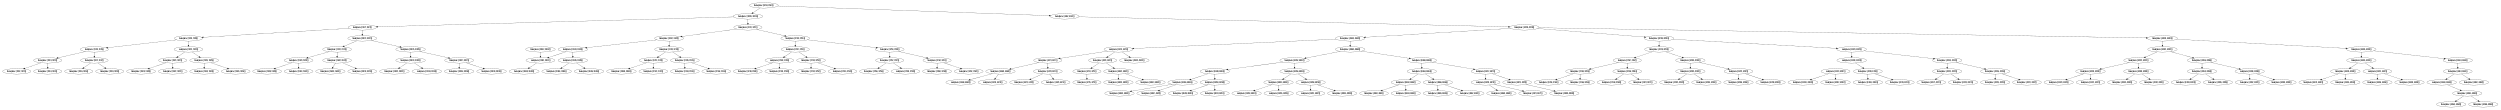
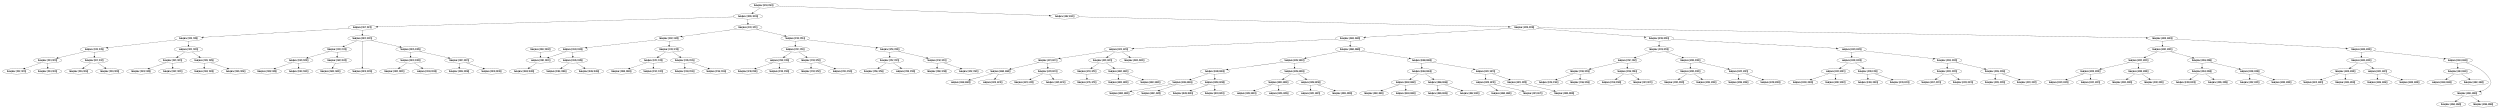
  digraph {
    fontname=Oswald
    node [fontname=Oswald]
    edge [fontname=Oswald]
    n1 [label="Node{data=[3763, 3763]}"]
    n2 [label="Node{data=[3039, 3039]}"]
    n3 [label="Node{data=[4467, 4467]}"]
    n4 [label="Node{data=[1927, 1927]}"]
    n5 [label="Node{data=[3747, 3747]}"]
    n6 [label="Node{data=[4328, 4328]}"]
    n7 [label="Node{data=[1919, 1919]}"]
    n8 [label="Node{data=[3031, 3031]}"]
    n9 [label="Node{data=[3047, 3047]}"]
    n10 [label="Node{data=[3755, 3755]}"]
    n11 [label="Node{data=[1915, 1915]}"]
    n12 [label="Node{data=[1923, 1923]}"]
    n13 [label="Node{data=[2331, 2331]}"]
    n14 [label="Node{data=[3035, 3035]}"]
    n15 [label="Node{data=[1913, 1913]}"]
    n16 [label="Node{data=[1917, 1917]}"]
    n17 [label="Node{data=[1921, 1921]}"]
    n18 [label="Node{data=[1925, 1925]}"]
    n19 [label="Node{data=[1912, 1912]}"]
    n20 [label="Node{data=[1914, 1914]}"]
    n21 [label="Node{data=[1916, 1916]}"]
    n22 [label="Node{data=[1918, 1918]}"]
    n23 [label="Node{data=[1920, 1920]}"]
    n24 [label="Node{data=[1922, 1922]}"]
    n25 [label="Node{data=[1924, 1924]}"]
    n26 [label="Node{data=[1926, 1926]}"]
    n27 [label="Node{data=[1929, 1929]}"]
    n28 [label="Node{data=[2657, 2657]}"]
    n29 [label="Node{data=[3033, 3033]}"]
    n30 [label="Node{data=[3037, 3037]}"]
    n31 [label="Node{data=[1928, 1928]}"]
    n32 [label="Node{data=[1943, 1943]}"]
    n33 [label="Node{data=[2655, 2655]}"]
    n34 [label="Node{data=[3019, 3019]}"]
    n35 [label="Node{data=[3032, 3032]}"]
    n36 [label="Node{data=[3034, 3034]}"]
    n37 [label="Node{data=[3036, 3036]}"]
    n38 [label="Node{data=[3038, 3038]}"]
    n39 [label="Node{data=[3043, 3043]}"]
    n40 [label="Node{data=[3743, 3743]}"]
    n41 [label="Node{data=[3751, 3751]}"]
    n42 [label="Node{data=[3759, 3759]}"]
    n43 [label="Node{data=[3041, 3041]}"]
    n44 [label="Node{data=[3045, 3045]}"]
    n45 [label="Node{data=[3741, 3741]}"]
    n46 [label="Node{data=[3745, 3745]}"]
    n47 [label="Node{data=[3040, 3040]}"]
    n48 [label="Node{data=[3044, 3044]}"]
    n49 [label="Node{data=[3046, 3046]}"]
    n50 [label="Node{data=[3042, 3042]}"]
    n51 [label="Node{data=[3048, 3048]}"]
    n52 [label="Node{data=[3742, 3742]}"]
    n53 [label="Node{data=[3744, 3744]}"]
    n54 [label="Node{data=[3746, 3746]}"]
    n55 [label="Node{data=[3749, 3749]}"]
    n56 [label="Node{data=[3753, 3753]}"]
    n57 [label="Node{data=[3757, 3757]}"]
    n58 [label="Node{data=[3761, 3761]}"]
    n59 [label="Node{data=[3748, 3748]}"]
    n60 [label="Node{data=[3750, 3750]}"]
    n61 [label="Node{data=[3752, 3752]}"]
    n62 [label="Node{data=[3754, 3754]}"]
    n63 [label="Node{data=[3756, 3756]}"]
    n64 [label="Node{data=[3758, 3758]}"]
    n65 [label="Node{data=[3760, 3760]}"]
    n66 [label="Node{data=[3762, 3762]}"]
    n67 [label="Node{data=[4844, 4844]}"]
    n68 [label="Node{data=[4299, 4299]}"]
    n69 [label="Node{data=[4400, 4400]}"]
    n70 [label="Node{data=[4475, 4475]}"]
    n71 [label="Node{data=[4860, 4860]}"]
    n72 [label="Node{data=[4218, 4218]}"]
    n73 [label="Node{data=[4320, 4320]}"]
    n74 [label="Node{data=[4392, 4392]}"]
    n75 [label="Node{data=[4459, 4459]}"]
    n76 [label="Node{data=[3767, 3767]}"]
    n77 [label="Node{data=[4295, 4295]}"]
    n78 [label="Node{data=[4303, 4303]}"]
    n79 [label="Node{data=[4324, 4324]}"]
    n80 [label="Node{data=[3765, 3765]}"]
    n81 [label="Node{data=[3786, 3786]}"]
    n82 [label="Node{data=[4293, 4293]}"]
    n83 [label="Node{data=[4297, 4297]}"]
    n84 [label="Node{data=[3764, 3764]}"]
    n85 [label="Node{data=[3766, 3766]}"]
    n86 [label="Node{data=[3768, 3768]}"]
    n87 [label="Node{data=[3817, 3817]}"]
    n88 [label="Node{data=[4292, 4292]}"]
    n89 [label="Node{data=[4294, 4294]}"]
    n90 [label="Node{data=[4296, 4296]}"]
    n91 [label="Node{data=[4298, 4298]}"]
    n92 [label="Node{data=[4301, 4301]}"]
    n93 [label="Node{data=[4318, 4318]}"]
    n94 [label="Node{data=[4322, 4322]}"]
    n95 [label="Node{data=[4326, 4326]}"]
    n96 [label="Node{data=[4300, 4300]}"]
    n97 [label="Node{data=[4302, 4302]}"]
    n98 [label="Node{data=[4304, 4304]}"]
    n99 [label="Node{data=[4319, 4319]}"]
    n100 [label="Node{data=[4321, 4321]}"]
    n101 [label="Node{data=[4323, 4323]}"]
    n102 [label="Node{data=[4325, 4325]}"]
    n103 [label="Node{data=[4327, 4327]}"]
    n104 [label="Node{data=[4332, 4332]}"]
    n105 [label="Node{data=[4396, 4396]}"]
    n106 [label="Node{data=[4455, 4455]}"]
    n107 [label="Node{data=[4463, 4463]}"]
    n108 [label="Node{data=[4330, 4330]}"]
    n109 [label="Node{data=[4390, 4390]}"]
    n110 [label="Node{data=[4394, 4394]}"]
    n111 [label="Node{data=[4398, 4398]}"]
    n112 [label="Node{data=[4329, 4329]}"]
    n113 [label="Node{data=[4331, 4331]}"]
    n114 [label="Node{data=[4383, 4383]}"]
    n115 [label="Node{data=[4391, 4391]}"]
    n116 [label="Node{data=[4393, 4393]}"]
    n117 [label="Node{data=[4395, 4395]}"]
    n118 [label="Node{data=[4397, 4397]}"]
    n119 [label="Node{data=[4399, 4399]}"]
    n120 [label="Node{data=[4440, 4440]}"]
    n121 [label="Node{data=[4457, 4457]}"]
    n122 [label="Node{data=[4461, 4461]}"]
    n123 [label="Node{data=[4465, 4465]}"]
    n124 [label="Node{data=[4401, 4401]}"]
    n125 [label="Node{data=[4454, 4454]}"]
    n126 [label="Node{data=[4456, 4456]}"]
    n127 [label="Node{data=[4458, 4458]}"]
    n128 [label="Node{data=[4460, 4460]}"]
    n129 [label="Node{data=[4462, 4462]}"]
    n130 [label="Node{data=[4464, 4464]}"]
    n131 [label="Node{data=[4466, 4466]}"]
    n132 [label="Node{data=[4471, 4471]}"]
    n133 [label="Node{data=[4811, 4811]}"]
    n134 [label="Node{data=[4503, 4503]}"]
    n135 [label="Node{data=[4852, 4852]}"]
    n136 [label="Node{data=[4868, 4868]}"]
    n137 [label="Node{data=[4469, 4469]}"]
    n138 [label="Node{data=[4473, 4473]}"]
    n139 [label="Node{data=[4751, 4751]}"]
    n140 [label="Node{data=[4842, 4842]}"]
    n141 [label="Node{data=[4468, 4468]}"]
    n142 [label="Node{data=[4470, 4470]}"]
    n143 [label="Node{data=[4472, 4472]}"]
    n144 [label="Node{data=[4474, 4474]}"]
    n145 [label="Node{data=[4775, 4775]}"]
    n146 [label="Node{data=[4835, 4835]}"]
    n147 [label="Node{data=[4843, 4843]}"]
    n148 [label="Node{data=[4848, 4848]}"]
    n149 [label="Node{data=[4856, 4856]}"]
    n150 [label="Node{data=[4864, 4864]}"]
    n151 [label="Node{data=[4872, 4872]}"]
    n152 [label="Node{data=[4846, 4846]}"]
    n153 [label="Node{data=[4850, 4850]}"]
    n154 [label="Node{data=[4854, 4854]}"]
    n155 [label="Node{data=[4858, 4858]}"]
    n156 [label="Node{data=[4845, 4845]}"]
    n157 [label="Node{data=[4847, 4847]}"]
    n158 [label="Node{data=[4849, 4849]}"]
    n159 [label="Node{data=[4851, 4851]}"]
    n160 [label="Node{data=[4853, 4853]}"]
    n161 [label="Node{data=[4855, 4855]}"]
    n162 [label="Node{data=[4857, 4857]}"]
    n163 [label="Node{data=[4859, 4859]}"]
    n164 [label="Node{data=[4862, 4862]}"]
    n165 [label="Node{data=[4866, 4866]}"]
    n166 [label="Node{data=[4870, 4870]}"]
    n167 [label="Node{data=[4873, 4873]}"]
    n168 [label="Node{data=[4861, 4861]}"]
    n169 [label="Node{data=[4863, 4863]}"]
    n170 [label="Node{data=[4865, 4865]}"]
    n171 [label="Node{data=[4867, 4867]}"]
    n172 [label="Node{data=[4869, 4869]}"]
    n173 [label="Node{data=[4871, 4871]}"]
    n174 [label="Node{data=[4899, 4899]}"]
    n1 -> n2
    n1 -> n3
    n2 -> n4
    n2 -> n5
    n3 -> n6
    n4 -> n7
    n4 -> n8
    n5 -> n9
    n5 -> n10
    n6 -> n67
    n6 -> n68
    n6 -> n69
    n7 -> n11
    n7 -> n12
    n8 -> n13
    n8 -> n14
    n9 -> n39
    n9 -> n40
    n10 -> n41
    n10 -> n42
    n11 -> n15
    n11 -> n16
    n12 -> n17
    n12 -> n18
    n13 -> n27
    n13 -> n28
    n14 -> n29
    n14 -> n30
    n15 -> n19
    n15 -> n20
    n16 -> n21
    n16 -> n22
    n17 -> n23
    n17 -> n24
    n18 -> n25
    n18 -> n26
    n27 -> n31
    n27 -> n32
    n28 -> n33
-   n28 -> n34
+   n8 -> n34
    n29 -> n35
    n29 -> n36
    n30 -> n37
    n30 -> n38
    n39 -> n43
    n39 -> n44
    n40 -> n45
    n40 -> n46
    n41 -> n55
    n41 -> n56
    n42 -> n57
    n42 -> n58
    n43 -> n47
    n44 -> n48
    n44 -> n49
    n45 -> n51
    n45 -> n52
    n46 -> n53
    n46 -> n54
    n50 -> n43
    n55 -> n59
    n55 -> n60
    n56 -> n61
    n56 -> n62
    n57 -> n63
    n57 -> n64
    n58 -> n65
    n58 -> n66
    n67 -> n70
    n67 -> n71
    n68 -> n72
    n68 -> n73
    n69 -> n74
    n69 -> n75
    n70 -> n132
    n70 -> n133
    n70 -> n134
    n71 -> n135
    n71 -> n136
    n72 -> n76
    n72 -> n77
    n73 -> n78
    n73 -> n79
    n74 -> n104
    n74 -> n105
    n75 -> n106
    n75 -> n107
    n76 -> n80
    n76 -> n81
    n77 -> n82
    n77 -> n83
+   n78 -> n92
    n78 -> n93
    n79 -> n94
    n79 -> n95
    n80 -> n84
    n80 -> n85
    n81 -> n86
    n81 -> n87
    n82 -> n88
    n82 -> n89
    n83 -> n90
    n83 -> n91
    n92 -> n96
    n92 -> n97
    n93 -> n98
    n93 -> n99
    n94 -> n100
    n94 -> n101
    n95 -> n102
    n95 -> n103
    n104 -> n108
    n104 -> n109
    n105 -> n110
    n105 -> n111
    n106 -> n120
    n106 -> n121
    n107 -> n122
-   n128 -> n123
+   n107 -> n123
    n108 -> n112
    n108 -> n113
    n109 -> n114
    n109 -> n115
    n110 -> n116
    n110 -> n117
    n111 -> n118
    n111 -> n119
    n120 -> n124
    n120 -> n125
    n121 -> n126
    n121 -> n127
    n122 -> n128
    n122 -> n129
    n123 -> n130
    n123 -> n131
    n132 -> n137
    n132 -> n138
    n133 -> n139
    n133 -> n140
    n135 -> n148
    n135 -> n149
    n136 -> n150
    n136 -> n151
    n137 -> n141
    n137 -> n142
    n138 -> n143
    n138 -> n144
    n139 -> n145
    n140 -> n146
    n140 -> n147
    n148 -> n152
    n148 -> n153
    n149 -> n154
    n149 -> n155
    n150 -> n164
    n150 -> n165
    n151 -> n166
    n151 -> n167
    n152 -> n156
    n152 -> n157
    n153 -> n158
    n153 -> n159
    n154 -> n160
    n154 -> n161
    n155 -> n162
    n155 -> n163
    n164 -> n168
    n164 -> n169
    n165 -> n170
    n165 -> n171
    n166 -> n172
    n166 -> n173
    n167 -> n174
  }
